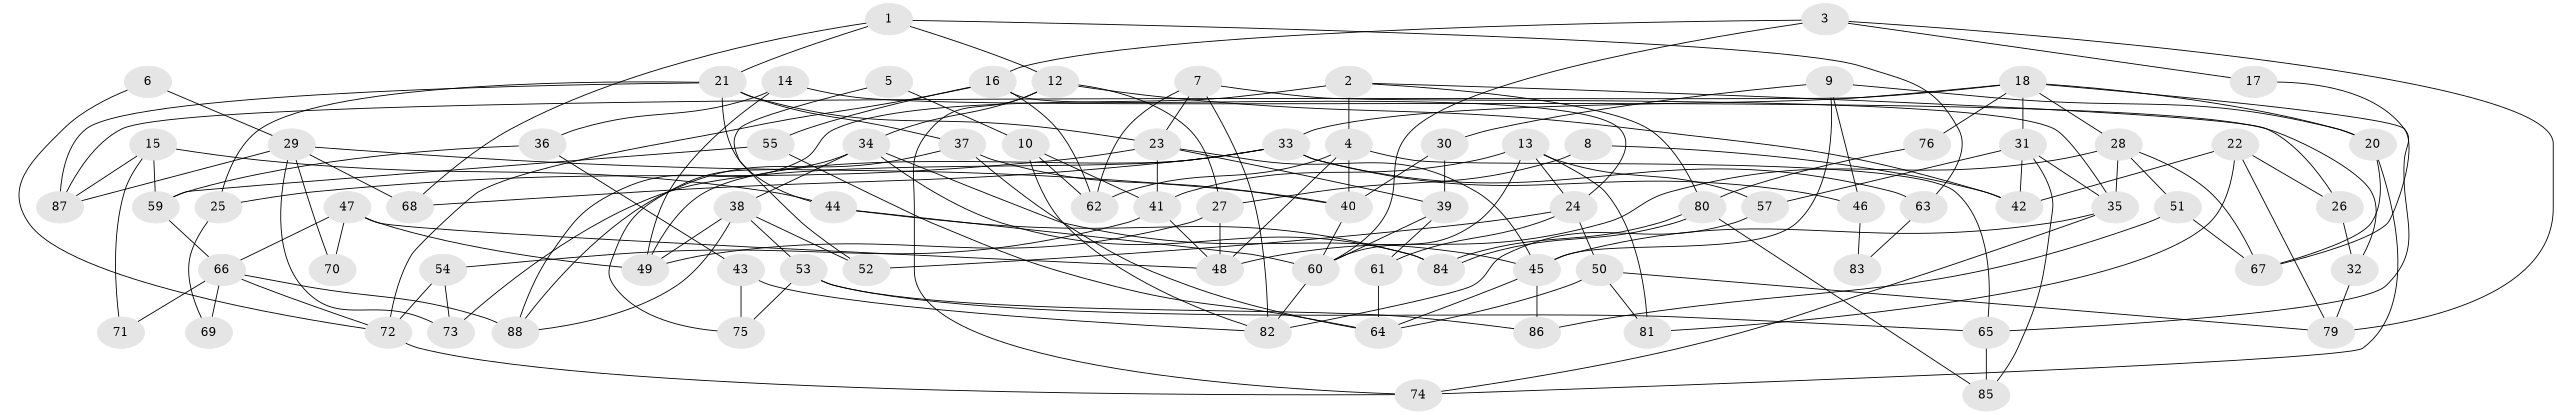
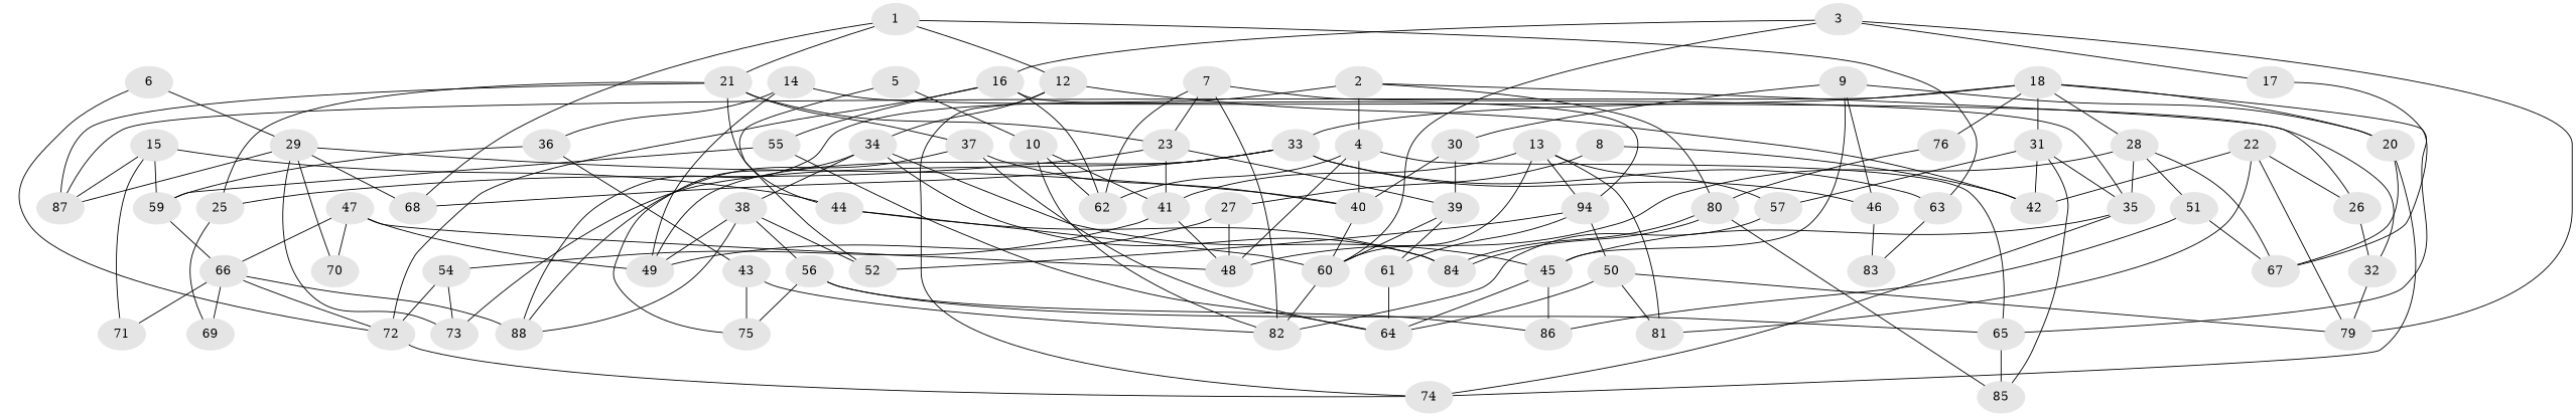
  graph {
    node [color=gray90 style=filled]
    1
    12
    21
    63
    68
    27
    42
    34
    74
    23
    44
    n12 [label=87]
    25
    37
    83
    2
    4
    26
    n19 [label=88]
    80
    40
    48
    62
    65
    32
    85
    84
    3
    16
    17
    60
    79
    72
-   24
+   24 [label=94]
    55
    67
    82
    5
    10
    52
    41
    6
    29
    70
    73
    7
    35
    45
    39
    8
    49
    9
    20
    30
    46
    64
    n57 [label=86]
    54
    50
    81
    38
    75
    13
    57
    61
    14
    36
    59
    43
    15
    71
    66
    18
    28
    31
    33
    76
    51
    69
    22
-   53
+   53 [label=56]
    47
    1 -- 12
    1 -- 21
    1 -- 63
    1 -- 68
-   12 -- 27
    12 -- 42
    12 -- 34
    12 -- 74
    21 -- 23
    21 -- 44
    21 -- n12
    21 -- 25
    21 -- 37
    63 -- 83
    27 -- 48
    27 -- 49
    34 -- 84
    34 -- 45
    34 -- 38
    34 -- 75
    23 -- 25
    23 -- 41
-   23 -- 45
    23 -- 39
    44 -- 84
    44 -- 60
    25 -- 69
    37 -- n19
    37 -- 40
    37 -- 64
    2 -- 4
    2 -- 26
    2 -- n19
    2 -- 80
    4 -- 40
    4 -- 48
    4 -- 62
    4 -- 65
    26 -- 32
    80 -- 85
    80 -- 84
    80 -- 84
    40 -- 60
    65 -- 85
    32 -- 79
    3 -- 16
    3 -- 17
    3 -- 60
    3 -- 79
    16 -- 62
    16 -- 72
    16 -- 24
    16 -- 55
    17 -- 67
    60 -- 82
    72 -- 74
    24 -- 52
    24 -- 50
    24 -- 61
    55 -- 64
    55 -- 59
    5 -- 10
    5 -- 52
    10 -- 62
    10 -- 82
    10 -- 41
    41 -- 48
    41 -- 54
    6 -- 72
    6 -- 29
    29 -- 68
    29 -- n12
    29 -- 40
    29 -- 70
    29 -- 73
    7 -- 23
    7 -- 62
    7 -- 82
    7 -- 35
    35 -- 74
    35 -- 45
    45 -- 64
    45 -- n57
    39 -- 60
    39 -- 61
    8 -- 27
    8 -- 42
    9 -- 45
    9 -- 20
    9 -- 30
    9 -- 46
    20 -- 74
    20 -- 67
    30 -- 40
    30 -- 39
    46 -- 83
    54 -- 72
    54 -- 73
    50 -- 79
    50 -- 64
    50 -- 81
    38 -- n19
    38 -- 52
    38 -- 49
    38 -- 53
    13 -- 60
    13 -- 24
    13 -- 41
    13 -- 81
    13 -- 57
    57 -- 82
    61 -- 64
    14 -- 32
    14 -- 49
    14 -- 36
    36 -- 59
    36 -- 43
    59 -- 66
    43 -- 82
    43 -- 75
    15 -- 44
    15 -- n12
    15 -- 59
    15 -- 71
    66 -- n19
    66 -- 72
    66 -- 71
    66 -- 69
    18 -- n12
    18 -- 65
    18 -- 20
    18 -- 28
    18 -- 31
    18 -- 33
    18 -- 76
    28 -- 48
    28 -- 67
    28 -- 35
    28 -- 51
    31 -- 42
    31 -- 85
    31 -- 35
    31 -- 57
    33 -- 63
    33 -- 68
    33 -- 73
    33 -- 49
    33 -- 46
    76 -- 80
    51 -- 67
    51 -- n57
    22 -- 42
    22 -- 26
    22 -- 79
    22 -- 81
    53 -- 65
    53 -- n57
    53 -- 75
    47 -- 48
    47 -- 70
    47 -- 49
    47 -- 66
  }
